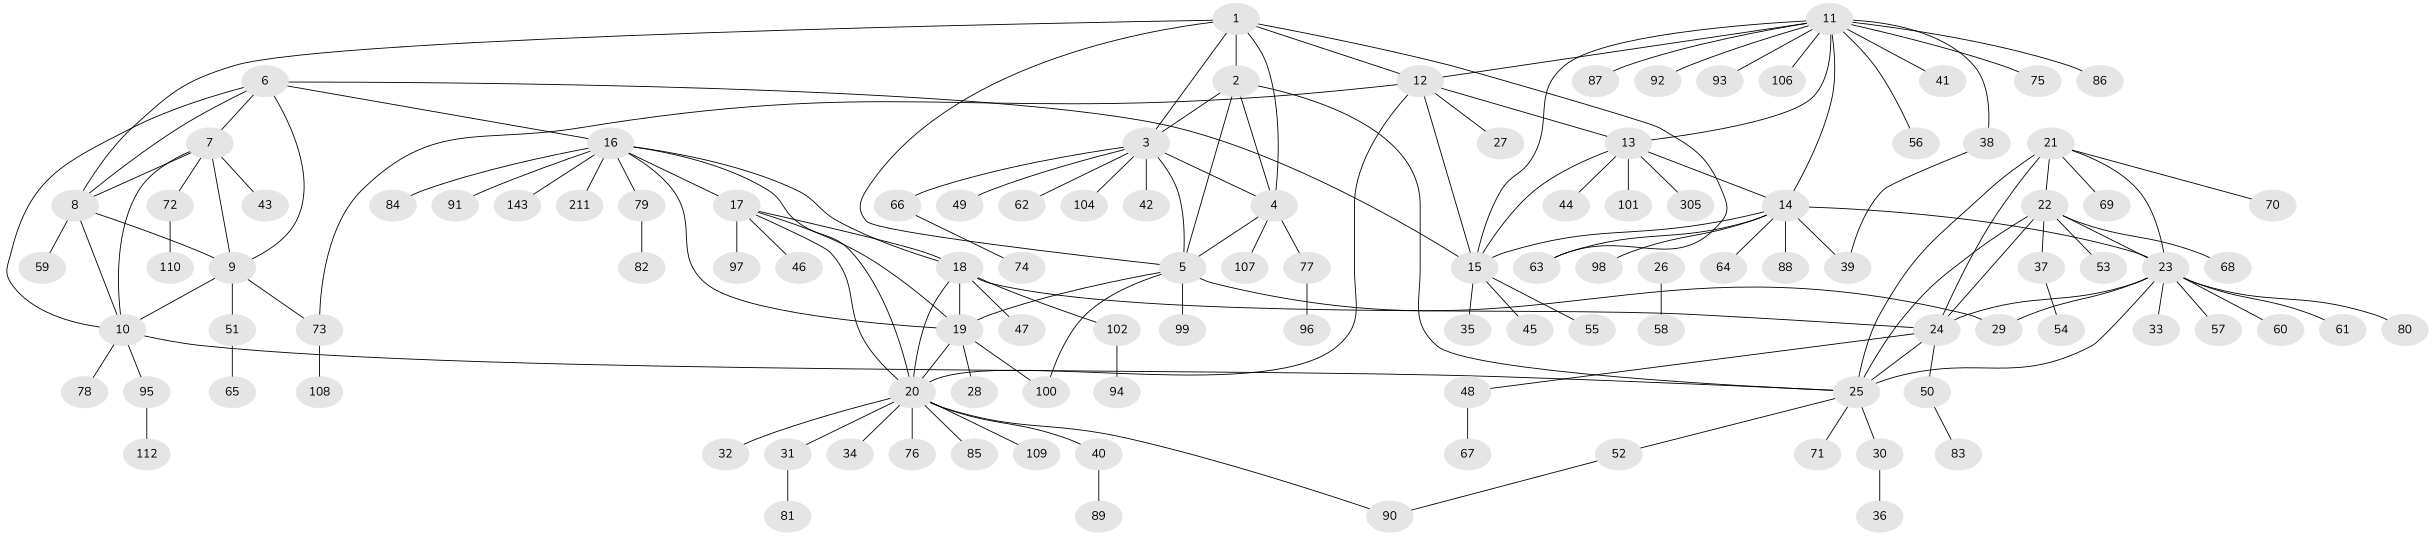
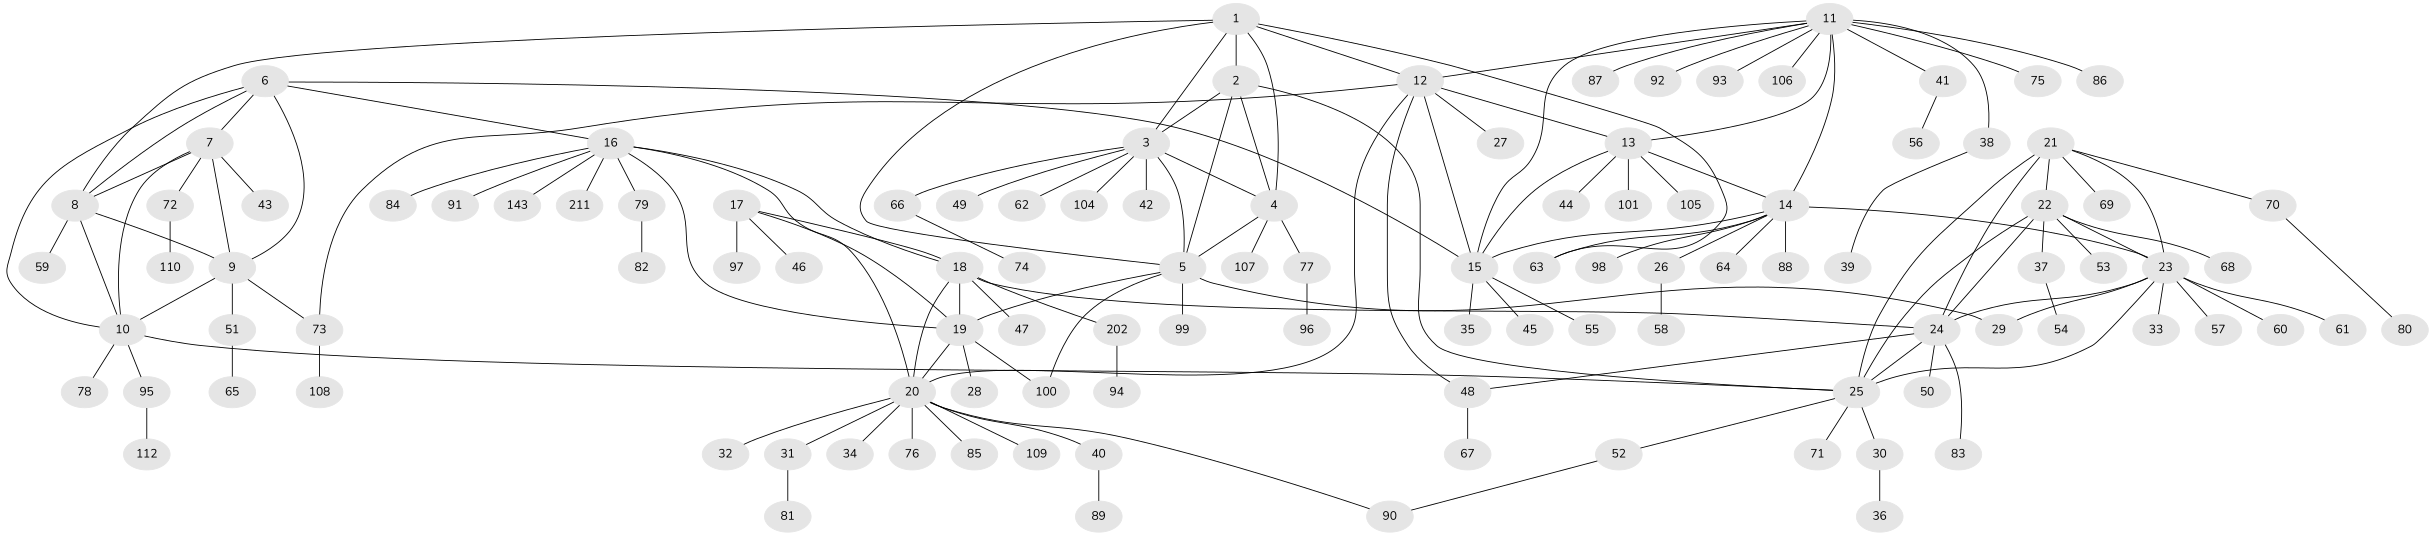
  graph {
    fontname=Nunito
    node [color=gray90 fontname=Nunito style=filled]
    edge [fontname=Nunito]
    1
    2
    3
    4
    5
    8
    12
    63
    25
    42
    49
    62
    66
    104
    77
    107
    19
    29
    99
    100
    9
    10
    59
    15
    73
    13
    20
    27
    48
    30
    52
    71
    74
    96
    28
    6
    7
    16
    43
    72
    51
    78
    95
    35
    45
    55
    17
    18
    79
    84
    91
    n52 [label=143]
    n53 [label=211]
    110
    65
    108
    112
    11
    14
    38
    41
    56
    75
    86
    87
    92
    93
    106
    44
    101
-   105 [label=305]
+   105
    23
    26
    64
    88
    98
    39
    31
    32
    34
    40
    76
    85
    90
    109
    67
    24
    33
    57
    60
    61
    80
    58
    46
    97
    47
-   102
+   102 [label=202]
    82
    50
    94
    81
    89
    21
    22
    69
    70
    37
    53
    68
    54
    83
    36
    1 -- 2
    1 -- 3
    1 -- 4
    1 -- 5
    1 -- 8
    1 -- 12
    1 -- 63
    2 -- 3
    2 -- 4
    2 -- 5
    2 -- 25
    3 -- 4
    3 -- 5
    3 -- 42
    3 -- 49
    3 -- 62
    3 -- 66
    3 -- 104
    4 -- 5
    4 -- 77
    4 -- 107
    5 -- 19
    5 -- 29
    5 -- 99
    5 -- 100
    8 -- 9
    8 -- 10
    8 -- 59
    12 -- 15
    12 -- 73
    12 -- 13
    12 -- 20
    12 -- 27
+   12 -- 48
    25 -- 30
    25 -- 52
    25 -- 71
    66 -- 74
    77 -- 96
    19 -- 100
    19 -- 20
    19 -- 28
    9 -- 10
    9 -- 73
    9 -- 51
    10 -- 25
    10 -- 78
    10 -- 95
    15 -- 35
    15 -- 45
    15 -- 55
    73 -- 108
    13 -- 15
    13 -- 14
    13 -- 44
    13 -- 101
    13 -- 105
    20 -- 31
    20 -- 32
    20 -- 34
    20 -- 40
    20 -- 76
    20 -- 85
    20 -- 90
    20 -- 109
    48 -- 67
    30 -- 36
    52 -- 90
    6 -- 8
    6 -- 9
    6 -- 10
    6 -- 15
    6 -- 7
    6 -- 16
    7 -- 8
    7 -- 9
    7 -- 10
    7 -- 43
    7 -- 72
    16 -- 19
    16 -- 20
-   16 -- 17
    16 -- 18
    16 -- 79
    16 -- 84
    16 -- 91
    16 -- n52
    16 -- n53
    72 -- 110
    51 -- 65
    95 -- 112
    17 -- 19
-   17 -- 20
    17 -- 18
    17 -- 46
    17 -- 97
    18 -- 19
    18 -- 20
    18 -- 24
    18 -- 47
    18 -- 102
    79 -- 82
    11 -- 12
    11 -- 15
    11 -- 13
    11 -- 14
    11 -- 38
    11 -- 41
-   11 -- 56
+   41 -- 56
    11 -- 75
    11 -- 86
    11 -- 87
    11 -- 92
    11 -- 93
    11 -- 106
    14 -- 63
    14 -- 15
    14 -- 23
-   14 -- 39
+   14 -- 26
    14 -- 64
    14 -- 88
    14 -- 98
    38 -- 39
    23 -- 25
    23 -- 29
    23 -- 24
    23 -- 33
    23 -- 57
    23 -- 60
    23 -- 61
-   23 -- 80
+   70 -- 80
    26 -- 58
    31 -- 81
    40 -- 89
    24 -- 25
    24 -- 48
    24 -- 50
    102 -- 94
-   50 -- 83
+   24 -- 83
    21 -- 25
    21 -- 23
    21 -- 24
    21 -- 22
    21 -- 69
    21 -- 70
    22 -- 25
    22 -- 23
    22 -- 24
    22 -- 37
    22 -- 53
    22 -- 68
    37 -- 54
  }
